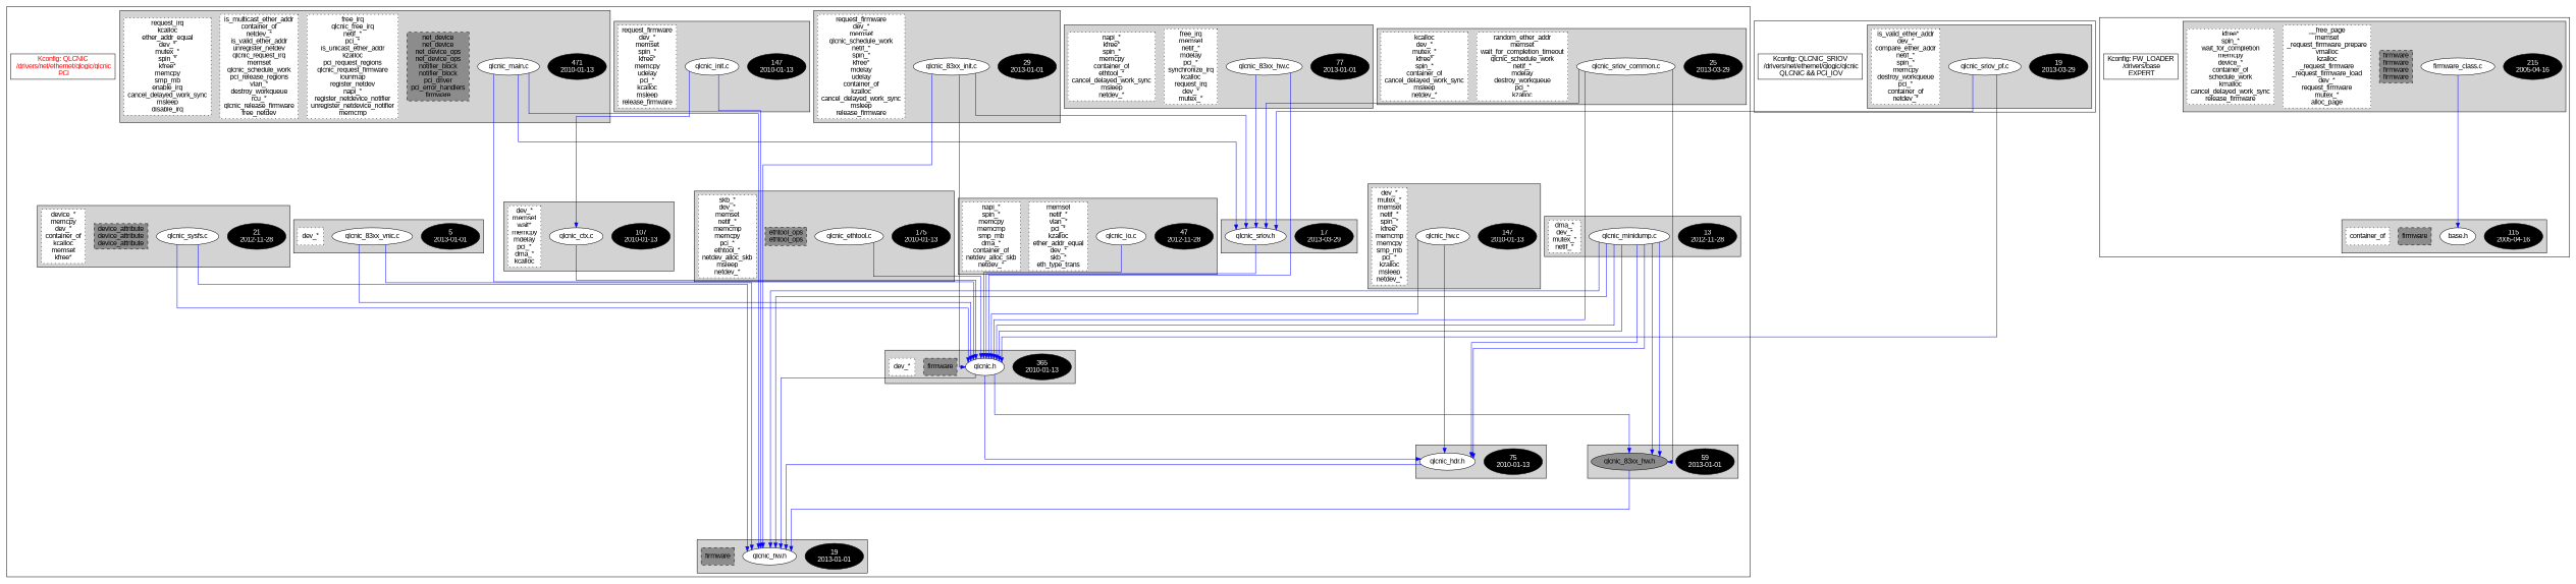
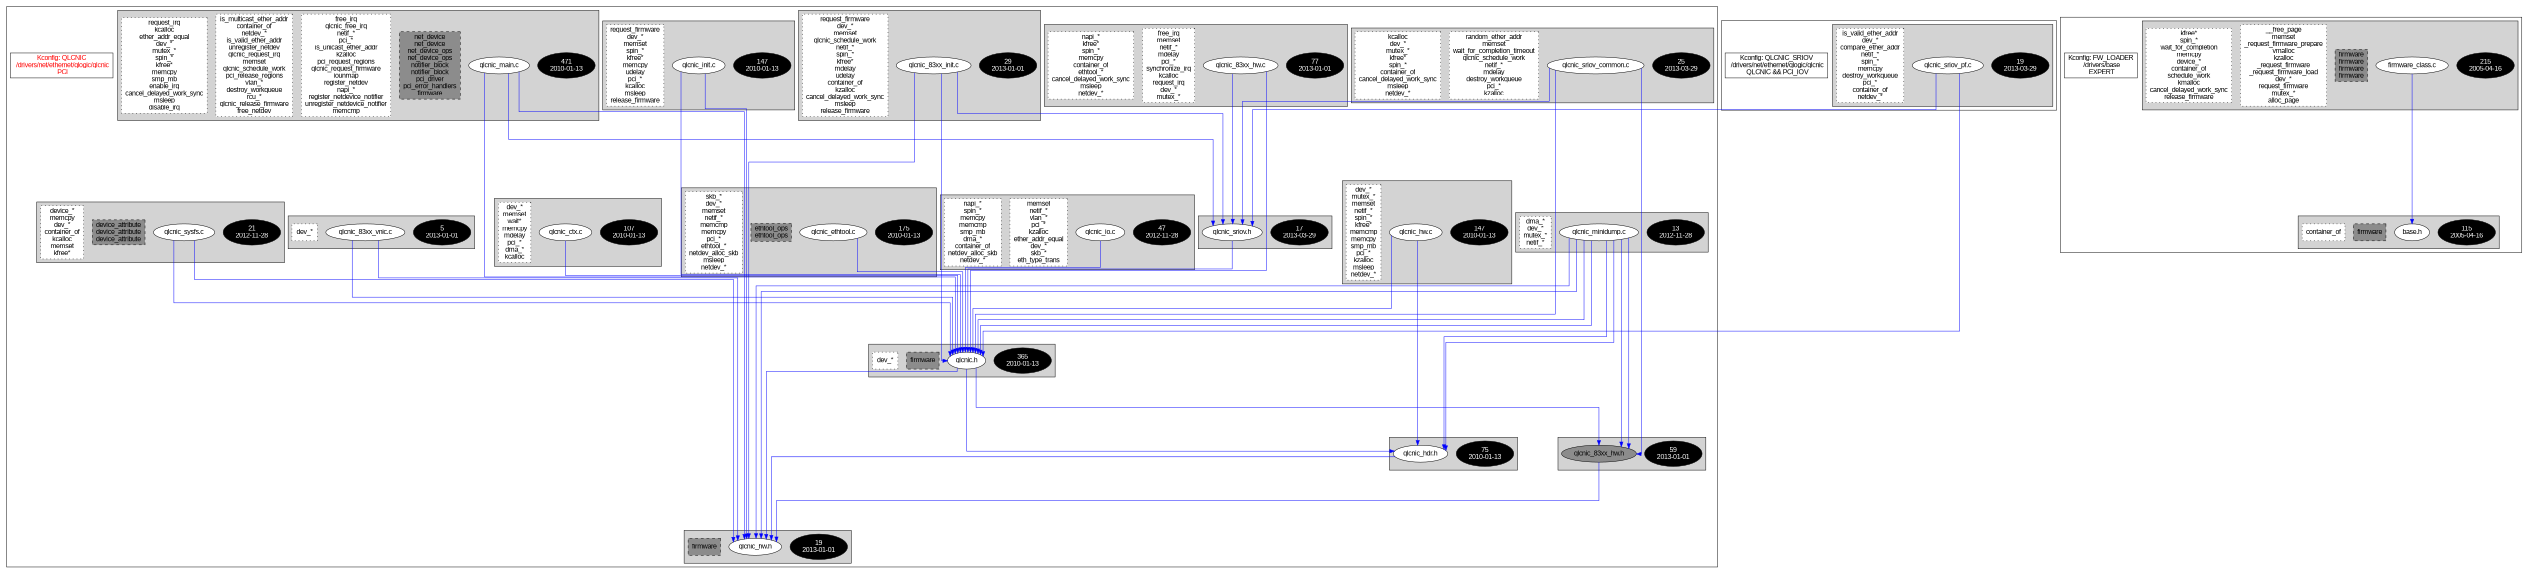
  digraph {
    fontname="Liberation Sans"
    ranksep=2
    splines=ortho
    node [fillcolor=white fontcolor=black fontname="Liberation Sans" style=filled]
    edge [color=blue fontname="Liberation Sans"]
    n1 [fillcolor=black fontcolor=white label="25\n2013-03-29"]
    n2 [label="qlcnic_sriov_common.c\n"]
    n3 [label="random_ether_addr\nmemset\nwait_for_completion_timeout\nqlcnic_schedule_work\nnetif_*\nmdelay\ndestroy_workqueue\npci_*\nkzalloc\n" shape=box style="filled,dotted"]
    n4 [label="kcalloc\ndev_*\nmutex_*\nkfree*\nspin_*\ncontainer_of\ncancel_delayed_work_sync\nmsleep\nnetdev_*\n" shape=box style="filled,dotted"]
    n5 [fillcolor=black fontcolor=white label="17\n2013-03-29"]
    n6 [label="qlcnic_sriov.h\n"]
    n7 [fillcolor=black fontcolor=white label="75\n2010-01-13"]
    n8 [label="qlcnic_hdr.h\n"]
    n9 [fillcolor=black fontcolor=white label="13\n2012-11-28"]
    n10 [label="qlcnic_minidump.c\n"]
    n11 [label="dma_*\ndev_*\nmutex_*\nnetif_*\n" shape=box style="filled,dotted"]
    n12 [fillcolor=black fontcolor=white label="5\n2013-01-01"]
    n13 [label="qlcnic_83xx_vnic.c\n"]
    n14 [label="dev_*\n" shape=box style="filled,dotted"]
    n15 [fillcolor=black fontcolor=white label="29\n2013-01-01"]
    n16 [label="qlcnic_83xx_init.c\n"]
    n17 [label="request_firmware\ndev_*\nmemset\nqlcnic_schedule_work\nnetif_*\nspin_*\nkfree*\nmdelay\nudelay\ncontainer_of\nkzalloc\ncancel_delayed_work_sync\nmsleep\nrelease_firmware\n" shape=box style="filled,dotted"]
    n18 [fillcolor=black fontcolor=white label="59\n2013-01-01"]
    n19 [fillcolor=grey55 label="qlcnic_83xx_hw.h\n"]
    n20 [fillcolor=black fontcolor=white label="77\n2013-01-01"]
    n21 [label="qlcnic_83xx_hw.c\n"]
    n22 [label="free_irq\nmemset\nnetif_*\nmdelay\npci_*\nsynchronize_irq\nkcalloc\nrequest_irq\ndev_*\nmutex_*\n" shape=box style="filled,dotted"]
    n23 [label="napi_*\nkfree*\nspin_*\nmemcpy\ncontainer_of\nethtool_*\ncancel_delayed_work_sync\nmsleep\nnetdev_*\n" shape=box style="filled,dotted"]
    n24 [fillcolor=black fontcolor=white label="21\n2012-11-28"]
    n25 [label="qlcnic_sysfs.c\n"]
    n26 [fillcolor=grey55 label="device_attribute\ndevice_attribute\ndevice_attribute\n" shape=box style="filled,dashed"]
    n27 [label="device_*\nmemcpy\ndev_*\ncontainer_of\nkcalloc\nmemset\nkfree*\n" shape=box style="filled,dotted"]
    n28 [fillcolor=black fontcolor=white label="47\n2012-11-28"]
    n29 [label="qlcnic_io.c\n"]
    n30 [label="memset\nnetif_*\nvlan_*\npci_*\nkzalloc\nether_addr_equal\ndev_*\nskb_*\neth_type_trans\n" shape=box style="filled,dotted"]
    n31 [label="napi_*\nspin_*\nmemcpy\nmemcmp\nsmp_mb\ndma_*\ncontainer_of\nnetdev_alloc_skb\nnetdev_*\n" shape=box style="filled,dotted"]
    n32 [fillcolor=black fontcolor=white label="107\n2010-01-13"]
    n33 [label="qlcnic_ctx.c\n"]
    n34 [label="dev_*\nmemset\nwait*\nmemcpy\nmdelay\npci_*\ndma_*\nkcalloc\n" shape=box style="filled,dotted"]
    n35 [fillcolor=black fontcolor=white label="175\n2010-01-13"]
    n36 [label="qlcnic_ethtool.c\n"]
    n37 [fillcolor=grey55 label="ethtool_ops\nethtool_ops\n" shape=box style="filled,dashed"]
    n38 [label="skb_*\ndev_*\nmemset\nnetif_*\nmemcmp\nmemcpy\npci_*\nethtool_*\nnetdev_alloc_skb\nmsleep\nnetdev_*\n" shape=box style="filled,dotted"]
    n39 [fillcolor=black fontcolor=white label="147\n2010-01-13"]
    n40 [label="qlcnic_init.c\n"]
    n41 [label="request_firmware\ndev_*\nmemset\nspin_*\nkfree*\nmemcpy\nudelay\npci_*\nkcalloc\nmsleep\nrelease_firmware\n" shape=box style="filled,dotted"]
    n42 [fillcolor=black fontcolor=white label="471\n2010-01-13"]
    n43 [label="qlcnic_main.c\n"]
    n44 [fillcolor=grey55 label="net_device\nnet_device\nnet_device_ops\nnet_device_ops\nnotifier_block\nnotifier_block\npci_driver\npci_error_handlers\nfirmware\n" shape=box style="filled,dashed"]
    n45 [label="free_irq\nqlcnic_free_irq\nnetif_*\npci_*\nis_unicast_ether_addr\nkzalloc\npci_request_regions\nqlcnic_request_firmware\niounmap\nregister_netdev\nnapi_*\nregister_netdevice_notifier\nunregister_netdevice_notifier\nmemcmp\n" shape=box style="filled,dotted"]
    n46 [label="is_multicast_ether_addr\ncontainer_of\nnetdev_*\nis_valid_ether_addr\nunregister_netdev\nqlcnic_request_irq\nmemset\nqlcnic_schedule_work\npci_release_regions\nvlan_*\ndestroy_workqueue\nrcu_*\nqlcnic_release_firmware\nfree_netdev\n" shape=box style="filled,dotted"]
    n47 [label="request_irq\nkcalloc\nether_addr_equal\ndev_*\nmutex_*\nspin_*\nkfree*\nmemcpy\nsmp_mb\nenable_irq\ncancel_delayed_work_sync\nmsleep\ndisable_irq\n" shape=box style="filled,dotted"]
    n48 [fillcolor=black fontcolor=white label="19\n2013-01-01"]
    n49 [label="qlcnic_hw.h\n"]
    n50 [fillcolor=grey55 label="firmware\n" shape=box style="filled,dashed"]
    n51 [fillcolor=black fontcolor=white label="147\n2010-01-13"]
    n52 [label="qlcnic_hw.c\n"]
    n53 [label="dev_*\nmutex_*\nmemset\nnetif_*\nspin_*\nkfree*\nmemcmp\nmemcpy\nsmp_mb\npci_*\nkzalloc\nmsleep\nnetdev_*\n" shape=box style="filled,dotted"]
    n54 [fillcolor=black fontcolor=white label="365\n2010-01-13"]
    n55 [label="qlcnic.h\n"]
    n56 [fillcolor=grey55 label="firmware\n" shape=box style="filled,dashed"]
    n57 [label="dev_*\n" shape=box style="filled,dotted"]
    n58 [fontcolor=red label="Kconfig: QLCNIC\n /drivers/net/ethernet/qlogic/qlcnic\n  PCI " shape=box fillcolor="" style=""]
    n59 [fillcolor=black fontcolor=white label="19\n2013-03-29"]
    n60 [label="qlcnic_sriov_pf.c\n"]
    n61 [label="is_valid_ether_addr\ndev_*\ncompare_ether_addr\nnetif_*\nspin_*\nmemcpy\ndestroy_workqueue\npci_*\ncontainer_of\nnetdev_*\n" shape=box style="filled,dotted"]
    n62 [label="Kconfig: QLCNIC_SRIOV\n /drivers/net/ethernet/qlogic/qlcnic\n  QLCNIC && PCI_IOV " shape=box fillcolor="" fontcolor="" style=""]
    n63 [fillcolor=black fontcolor=white label="215\n2005-04-16"]
    n64 [label="firmware_class.c\n"]
    n65 [fillcolor=grey55 label="firmware\nfirmware\nfirmware\nfirmware\n" shape=box style="filled,dashed"]
    n66 [label="__free_page\nmemset\n_request_firmware_prepare\nvmalloc\nkzalloc\n_request_firmware\n_request_firmware_load\ndev_*\nrequest_firmware\nmutex_*\nalloc_page\n" shape=box style="filled,dotted"]
    n67 [label="kfree*\nspin_*\nwait_for_completion\nmemcpy\ndevice_*\ncontainer_of\nschedule_work\nkmalloc\ncancel_delayed_work_sync\nrelease_firmware\n" shape=box style="filled,dotted"]
    n68 [fillcolor=black fontcolor=white label="115\n2005-04-16"]
    n69 [label="base.h\n"]
    n70 [fillcolor=grey55 label="firmware\n" shape=box style="filled,dashed"]
    n71 [label="container_of\n" shape=box style="filled,dotted"]
    n72 [label="Kconfig: FW_LOADER\n /drivers/base\n  EXPERT " shape=box fillcolor="" fontcolor="" style=""]
    subgraph cluster_1 {
      n58
      subgraph cluster_2 {
        style=filled
        n1
        n2
        n3
        n4
      }
      subgraph cluster_3 {
        style=filled
        n5
        n6
      }
      subgraph cluster_4 {
        style=filled
        n7
        n8
      }
      subgraph cluster_5 {
        style=filled
        n9
        n10
        n11
      }
      subgraph cluster_6 {
        style=filled
        n12
        n13
        n14
      }
      subgraph cluster_7 {
        style=filled
        n15
        n16
        n17
      }
      subgraph cluster_8 {
        style=filled
        n18
        n19
      }
      subgraph cluster_9 {
        style=filled
        n20
        n21
        n22
        n23
      }
      subgraph cluster_10 {
        style=filled
        n24
        n25
        n26
        n27
      }
      subgraph cluster_11 {
        style=filled
        n28
        n29
        n30
        n31
      }
      subgraph cluster_12 {
        style=filled
        n32
        n33
        n34
      }
      subgraph cluster_13 {
        style=filled
        n35
        n36
        n37
        n38
      }
      subgraph cluster_14 {
        style=filled
        n39
        n40
        n41
      }
      subgraph cluster_15 {
        style=filled
        n42
        n43
        n44
        n45
        n46
        n47
      }
      subgraph cluster_16 {
        style=filled
        n48
        n49
        n50
      }
      subgraph cluster_17 {
        style=filled
        n51
        n52
        n53
      }
      subgraph cluster_18 {
        style=filled
        n54
        n55
        n56
        n57
      }
    }
    subgraph cluster_19 {
      n62
      subgraph cluster_20 {
        style=filled
        n59
        n60
        n61
      }
    }
    subgraph cluster_21 {
      n72
      subgraph cluster_22 {
        style=filled
        n63
        n64
        n65
        n66
        n67
      }
      subgraph cluster_23 {
        style=filled
        n68
        n69
        n70
        n71
      }
    }
    n2 -> n6
    n2 -> n19
    n2 -> n55
    n6 -> n55
    n8 -> n49
    n10 -> n8
    n10 -> n8
    n10 -> n19
    n10 -> n19
    n10 -> n49
    n10 -> n49
    n10 -> n55
    n10 -> n55
    n13 -> n49
    n13 -> n55
    n16 -> n6
    n16 -> n49
    n16 -> n55
    n19 -> n49
    n21 -> n6
    n21 -> n55
    n25 -> n49
    n25 -> n55
    n29 -> n55
    n33 -> n55
    n36 -> n55
    n40 -> n49
-   n40 -> n33
+   n40 -> n55
    n43 -> n6
    n43 -> n49
    n43 -> n55
    n52 -> n8
    n52 -> n55
    n55 -> n8
    n55 -> n19
    n55 -> n49
    n60 -> n6
    n60 -> n55
    n64 -> n69
  }
